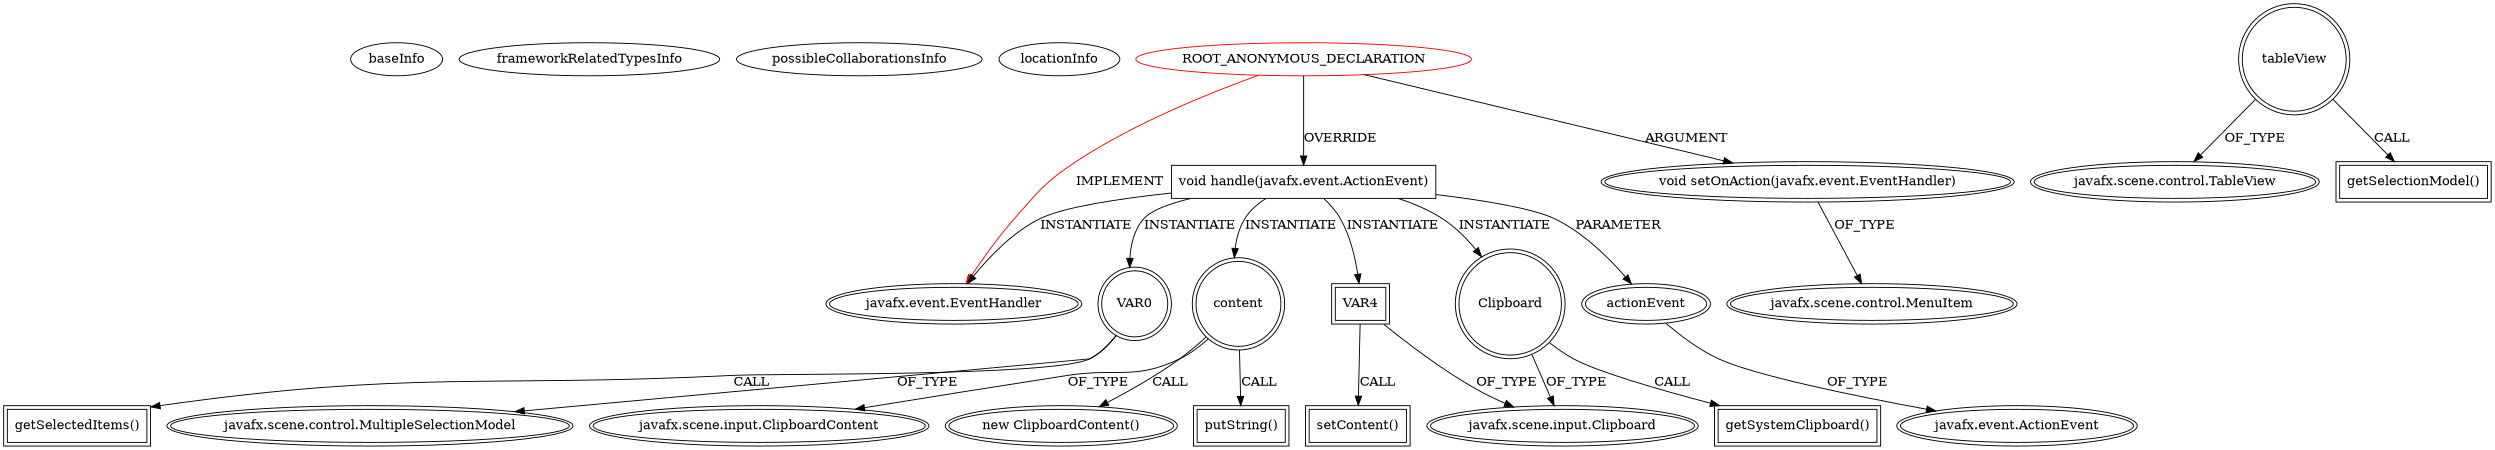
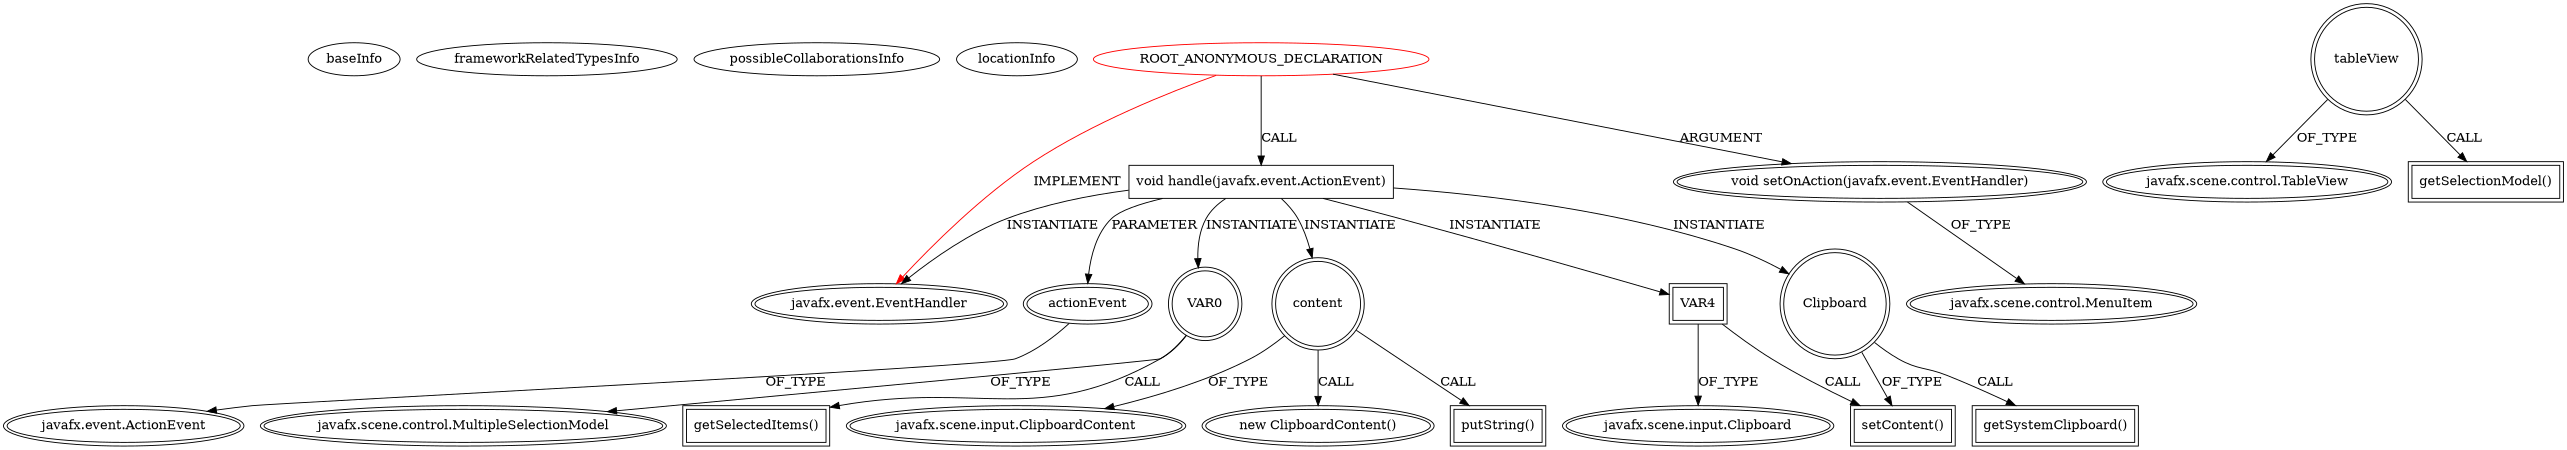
  digraph {
    node [isFrameworkType=true vertexType=FRAMEWORK_CLASS_TYPE peripheries=2]
    baseInfo [category=extension_graph graphId=1065 isAnonymous=true possibleRelation=false isFrameworkType="" vertexType="" peripheries=""]
    frameworkRelatedTypesInfo [0="javafx.event.EventHandler" isFrameworkType="" vertexType="" peripheries=""]
    possibleCollaborationsInfo [isFrameworkType="" vertexType="" peripheries=""]
    locationInfo [contextSignature="void initialize(Domain.DataObjects.Database)" filePath="/Orlando80-mongo_management_studio/mongo_management_studio-master/src/Presentation/Controllers/MongoTabularViewController.java" graphId=1065 projectName="Orlando80-mongo_management_studio" isFrameworkType="" vertexType="" peripheries=""]
    n5 [color=red isFrameworkType=false label=ROOT_ANONYMOUS_DECLARATION vertexType=ROOT_ANONYMOUS_DECLARATION peripheries=""]
    n6 [label="javafx.event.EventHandler" vertexType=FRAMEWORK_INTERFACE_TYPE]
    n7 [isFrameworkType=false label="void handle(javafx.event.ActionEvent)" shape=box vertexType=OVERRIDING_METHOD_DECLARATION peripheries=""]
    n8 [label="void setOnAction(javafx.event.EventHandler)" vertexType=OUTSIDE_CALL]
    n9 [label=actionEvent vertexType=PARAMETER_DECLARATION]
    n10 [label=VAR0 shape=circle vertexType=VARIABLE_EXPRESION]
    n11 [label=content shape=circle vertexType=VARIABLE_EXPRESION]
    n12 [label=VAR4 shape=box vertexType=VARIABLE_EXPRESION]
    n13 [label=Clipboard shape=circle vertexType=VARIABLE_EXPRESION]
    n14 [label="javafx.scene.control.MenuItem"]
    n15 [label="javafx.event.ActionEvent"]
    n16 [label="javafx.scene.control.MultipleSelectionModel"]
    n17 [label="getSelectedItems()" shape=box vertexType=INSIDE_CALL]
    n18 [label=tableView shape=circle vertexType=VARIABLE_EXPRESION]
    n19 [label="javafx.scene.control.TableView"]
    n20 [label="getSelectionModel()" shape=box vertexType=INSIDE_CALL]
    n21 [label="javafx.scene.input.ClipboardContent"]
    n22 [label="new ClipboardContent()" vertexType=CONSTRUCTOR_CALL]
    n23 [label="putString()" shape=box vertexType=INSIDE_CALL]
    n24 [label="javafx.scene.input.Clipboard"]
    n25 [label="setContent()" shape=box vertexType=INSIDE_CALL]
    n26 [label="getSystemClipboard()" shape=box vertexType=INSIDE_CALL]
    n5 -> n6 [color=red label=IMPLEMENT]
-   n5 -> n7 [label=OVERRIDE]
+   n5 -> n7 [label=CALL]
    n5 -> n8 [label=ARGUMENT]
    n7 -> n6 [label=INSTANTIATE]
    n7 -> n9 [label=PARAMETER]
    n7 -> n10 [label=INSTANTIATE]
    n7 -> n11 [label=INSTANTIATE]
    n7 -> n12 [label=INSTANTIATE]
    n7 -> n13 [label=INSTANTIATE]
    n8 -> n14 [label=OF_TYPE]
    n9 -> n15 [label=OF_TYPE]
    n10 -> n16 [label=OF_TYPE]
    n10 -> n17 [label=CALL]
    n11 -> n21 [label=OF_TYPE]
    n11 -> n22 [label=CALL]
    n11 -> n23 [label=CALL]
    n12 -> n24 [label=OF_TYPE]
    n12 -> n25 [label=CALL]
-   n13 -> n24 [label=OF_TYPE]
+   n13 -> n25 [label=OF_TYPE]
    n13 -> n26 [label=CALL]
    n18 -> n19 [label=OF_TYPE]
    n18 -> n20 [label=CALL]
  }
